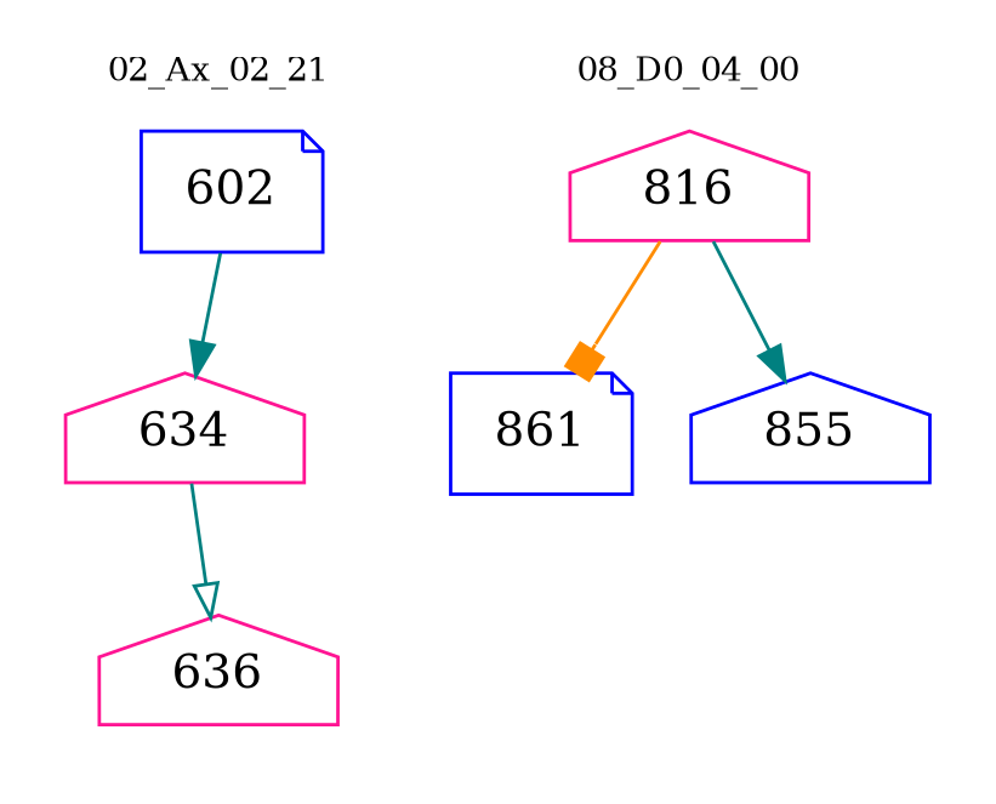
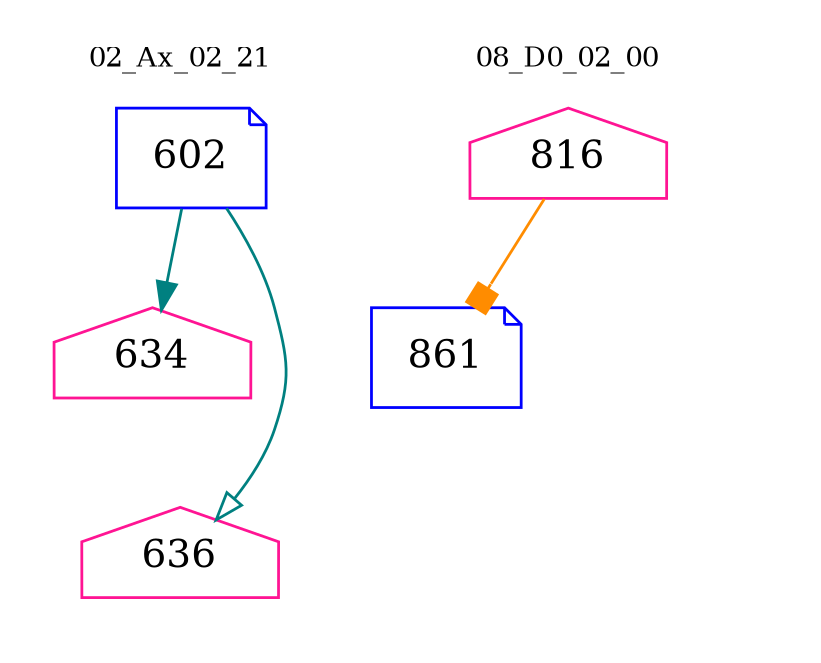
  digraph {
    node [color=deeppink shape=house]
    edge [arrowhead=normal color=teal]
    n1 [label=634]
    n2 [color=blue label=602 shape=note]
    n3 [label=636]
    n4 [label=816]
    n5 [color=blue label=861 shape=note]
-   n6 [color=blue label=855]
    subgraph cluster_1 {
      color=white
      fontsize=10
      label="02_Ax_02_21"
      n1
      n2
      n3
    }
    subgraph cluster_2 {
      color=white
      fontsize=10
-     label="08_D0_04_00"
+     label="08_D0_02_00"
      n4
      n5
-     n6
    }
-   n1 -> n3 [arrowhead=onormal]
+   n2 -> n3 [arrowhead=onormal]
    n2 -> n1
    n4 -> n5 [arrowhead=box color=darkorange]
-   n4 -> n6
  }
